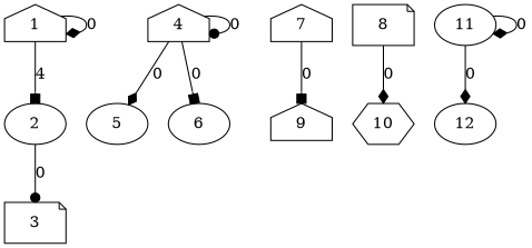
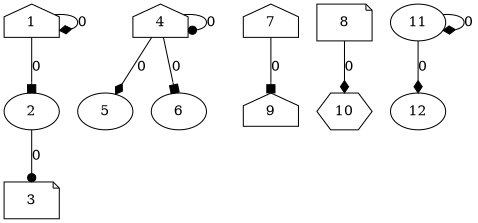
  strict digraph {
    node [shape=ellipse]
    edge [arrowhead=diamond]
    1 [shape=house]
    2
    3 [shape=note]
    4 [shape=house]
    5
    6
    7 [shape=house]
    9 [shape=house]
    8 [shape=note]
    10 [shape=hexagon]
    11
    12
    1 -> 1 [label=0]
-   1 -> 2 [arrowhead=box label=4]
+   1 -> 2 [arrowhead=box label=0]
    2 -> 3 [arrowhead=dot label=0]
    4 -> 4 [arrowhead=dot label=0]
    4 -> 5 [label=0]
    4 -> 6 [arrowhead=box label=0]
    7 -> 9 [arrowhead=box label=0]
    8 -> 10 [label=0]
    11 -> 11 [label=0]
    11 -> 12 [label=0]
  }
